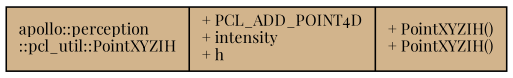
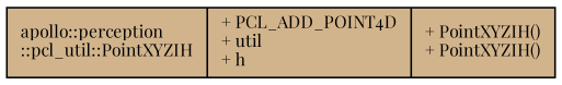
  digraph {
    rankdir=LR
    fontname="Playfair Display"
-   n1 [color=black fillcolor=tan fontcolor=black fontname="Playfair Display" fontsize=10 height=0.2 label="{apollo::perception\l::pcl_util::PointXYZIH\n|+ PCL_ADD_POINT4D\l+ intensity\l+ h\l|+ PointXYZIH()\l+ PointXYZIH()\l}" shape=record style=filled width=0.4]
+   n1 [color=black fillcolor=tan fontcolor=black fontname="Playfair Display" fontsize=10 height=0.2 label="{apollo::perception\l::pcl_util::PointXYZIH\n|+ PCL_ADD_POINT4D\l+ util\l+ h\l|+ PointXYZIH()\l+ PointXYZIH()\l}" shape=record style=filled width=0.4]
  }
